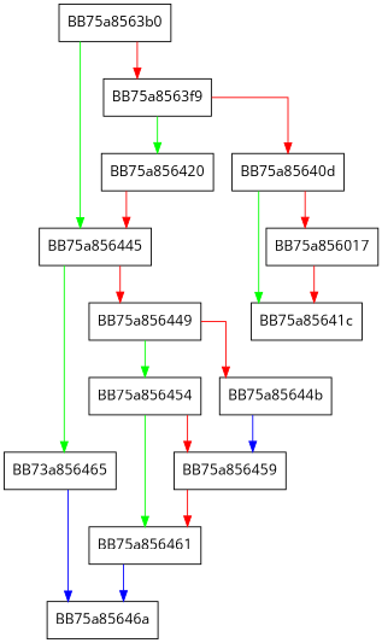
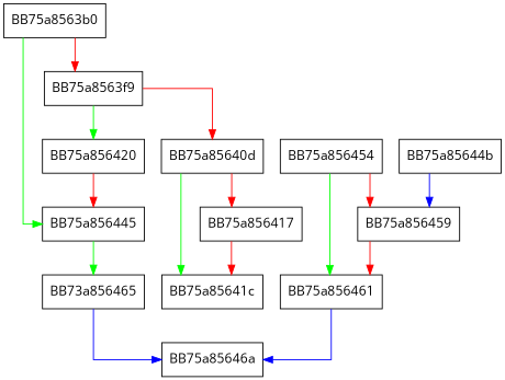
  digraph {
    fontname="Open Sans"
    splines=ortho
    node [fontname="Open Sans" shape=box]
    edge [color=red fontname="Open Sans"]
    BB75a8563b0
    BB75a856445
    BB75a8563f9
    n4 [label=BB73a856465]
-   BB75a856449
    BB75a856420
    BB75a85640d
    BB75a85646a
    BB75a856454
    BB75a85644b
    BB75a85641c
-   BB75a856417 [label=BB75a856017]
+   BB75a856417
    BB75a856461
    BB75a856459
    BB75a8563b0 -> BB75a856445 [color=green]
    BB75a8563b0 -> BB75a8563f9
    BB75a856445 -> n4 [color=green]
-   BB75a856445 -> BB75a856449
    BB75a8563f9 -> BB75a856420 [color=green]
    BB75a8563f9 -> BB75a85640d
    n4 -> BB75a85646a [color=blue]
-   BB75a856449 -> BB75a856454 [color=green]
-   BB75a856449 -> BB75a85644b
    BB75a856420 -> BB75a856445
    BB75a85640d -> BB75a85641c [color=green]
    BB75a85640d -> BB75a856417
    BB75a856454 -> BB75a856461 [color=green]
    BB75a856454 -> BB75a856459
    BB75a85644b -> BB75a856459 [color=blue]
    BB75a856417 -> BB75a85641c
    BB75a856461 -> BB75a85646a [color=blue]
    BB75a856459 -> BB75a856461
  }
